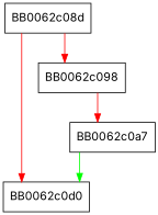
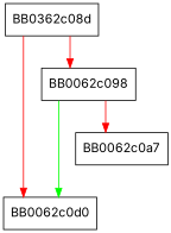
  digraph {
    fontname=Inter
    splines=ortho
    node [fontname=Inter shape=box]
    edge [color=red fontname=Inter]
-   BB0062c08d
+   BB0062c08d [label=BB0362c08d]
    BB0062c0d0
    BB0062c098
    BB0062c0a7
    BB0062c08d -> BB0062c0d0
    BB0062c08d -> BB0062c098
-   BB0062c0a7 -> BB0062c0d0 [color=green]
+   BB0062c098 -> BB0062c0d0 [color=green]
    BB0062c098 -> BB0062c0a7
  }
